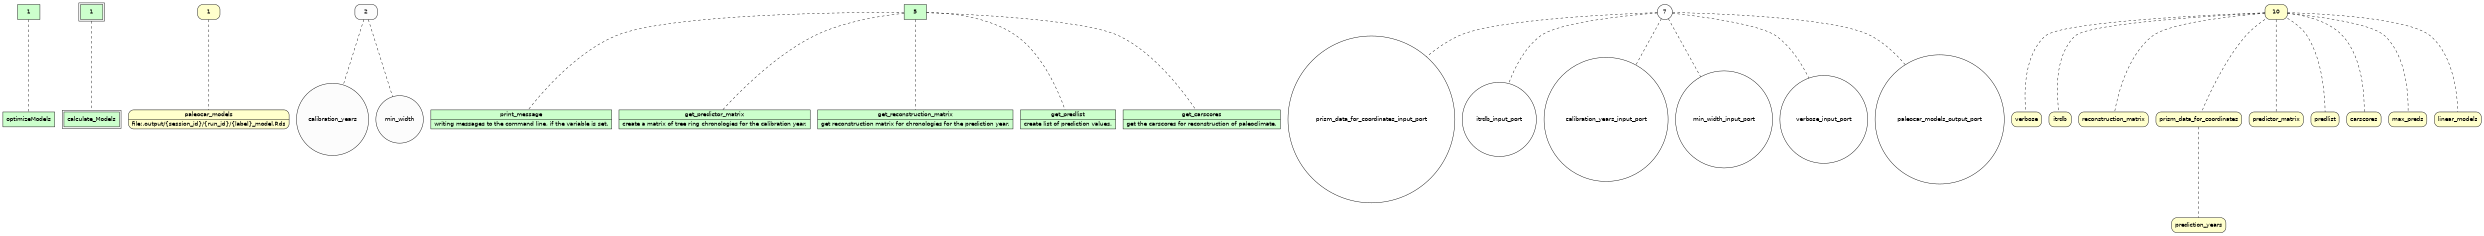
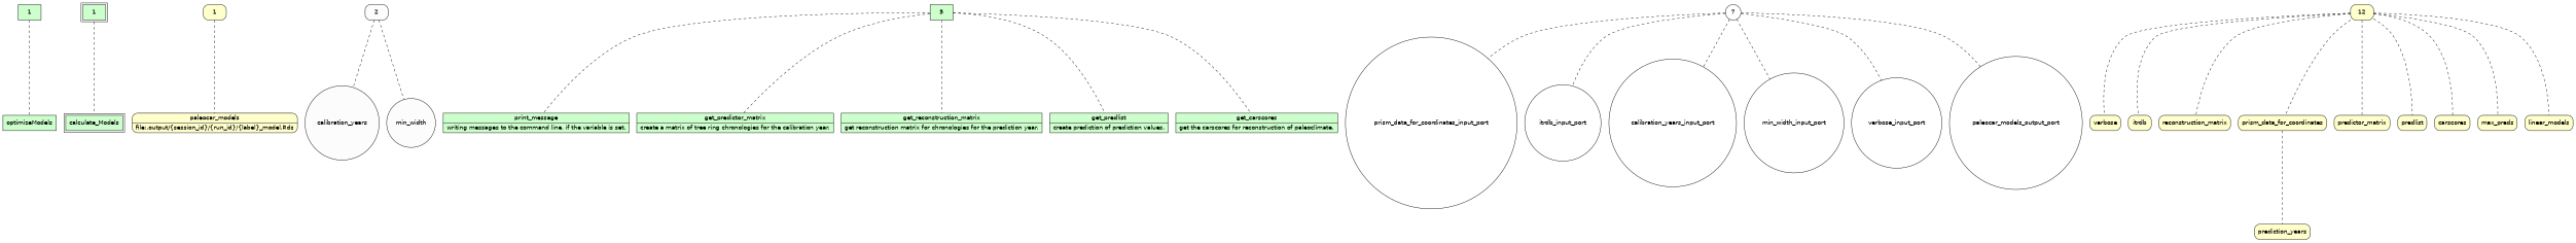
  graph {
    rankdir=TB
    node [fillcolor="#FFFFCC" fontname=Helvetica peripheries=1 shape=box style="rounded,filled"]
    edge [style=dashed]
    n1 [fillcolor="#CCFFCC" label=1 style=filled]
    n2 [fillcolor="#CCFFCC" label=optimizeModels style=filled]
    n3 [fillcolor="#CCFFCC" label=1 peripheries=2 style=filled]
    n4 [fillcolor="#CCFFCC" label=calculate_Models peripheries=2 style=filled]
    n5 [label=1 rankdir=LR shape=record]
    n6 [label="{<f0> paleocar_models |<f1> file\:.output/\{session_id\}/\{run_id\}/\{label\}_model.Rds}" rankdir=LR shape=record]
    n7 [fillcolor="#FCFCFC" label=2]
    n8 [fillcolor="#FCFCFC" label=calibration_years shape=circle]
    n9 [fillcolor="#FCFCFC" label=min_width shape=circle]
    n10 [fillcolor="#CCFFCC" label=5 rankdir=LR shape=record style=filled]
    n11 [fillcolor="#CCFFCC" label="{<f0> print_message |<f1> writing messages to the command line, if the variable is set.}" rankdir=LR shape=record style=filled]
    n12 [fillcolor="#CCFFCC" label="{<f0> get_predictor_matrix |<f1> create a matrix of tree ring chronologies for the calibration year.}" rankdir=LR shape=record style=filled]
    n13 [fillcolor="#CCFFCC" label="{<f0> get_reconstruction_matrix |<f1> get reconstruction matrix for chronologies for the prediction year.}" rankdir=LR shape=record style=filled]
-   n14 [fillcolor="#CCFFCC" label="{<f0> get_predlist |<f1> create list of prediction values.}" rankdir=LR shape=record style=filled]
+   n14 [fillcolor="#CCFFCC" label="{<f0> get_predlist |<f1> create prediction of prediction values.}" rankdir=LR shape=record style=filled]
    n15 [fillcolor="#CCFFCC" label="{<f0> get_carscores |<f1> get the carscores for reconstruction of paleoclimate.}" rankdir=LR shape=record style=filled]
    n16 [fillcolor="#FFFFFF" label=7 shape=circle width=0.2]
    n17 [fillcolor="#FFFFFF" label=prism_data_for_coordinates_input_port shape=circle width=0.2]
    n18 [fillcolor="#FFFFFF" label=itrdb_input_port shape=circle width=0.2]
    n19 [fillcolor="#FFFFFF" label=calibration_years_input_port shape=circle width=0.2]
    n20 [fillcolor="#FFFFFF" label=min_width_input_port shape=circle width=0.2]
    n21 [fillcolor="#FFFFFF" label=verbose_input_port shape=circle width=0.2]
    n22 [fillcolor="#FFFFFF" label=paleocar_models_output_port shape=circle width=0.2]
-   n23 [label=10]
+   n23 [label=12]
    n24 [label=verbose]
    n25 [label=itrdb]
    n26 [label=reconstruction_matrix]
    n27 [label=prism_data_for_coordinates]
    n28 [label=predictor_matrix]
    n29 [label=predlist]
    n30 [label=carscores]
    n31 [label=max_preds]
    n32 [label=linear_models]
    n33 [label=prediction_years]
    n1 -- n2
    n3 -- n4
    n5 -- n6
    n7 -- n8
    n7 -- n9
    n10 -- n11
    n10 -- n12
    n10 -- n13
    n10 -- n14
    n10 -- n15
    n16 -- n17
    n16 -- n18
    n16 -- n19
    n16 -- n20
    n16 -- n21
    n16 -- n22
    n23 -- n24
    n23 -- n25
    n23 -- n26
    n23 -- n27
    n23 -- n28
    n23 -- n29
    n23 -- n30
    n23 -- n31
    n23 -- n32
    n27 -- n33
  }
